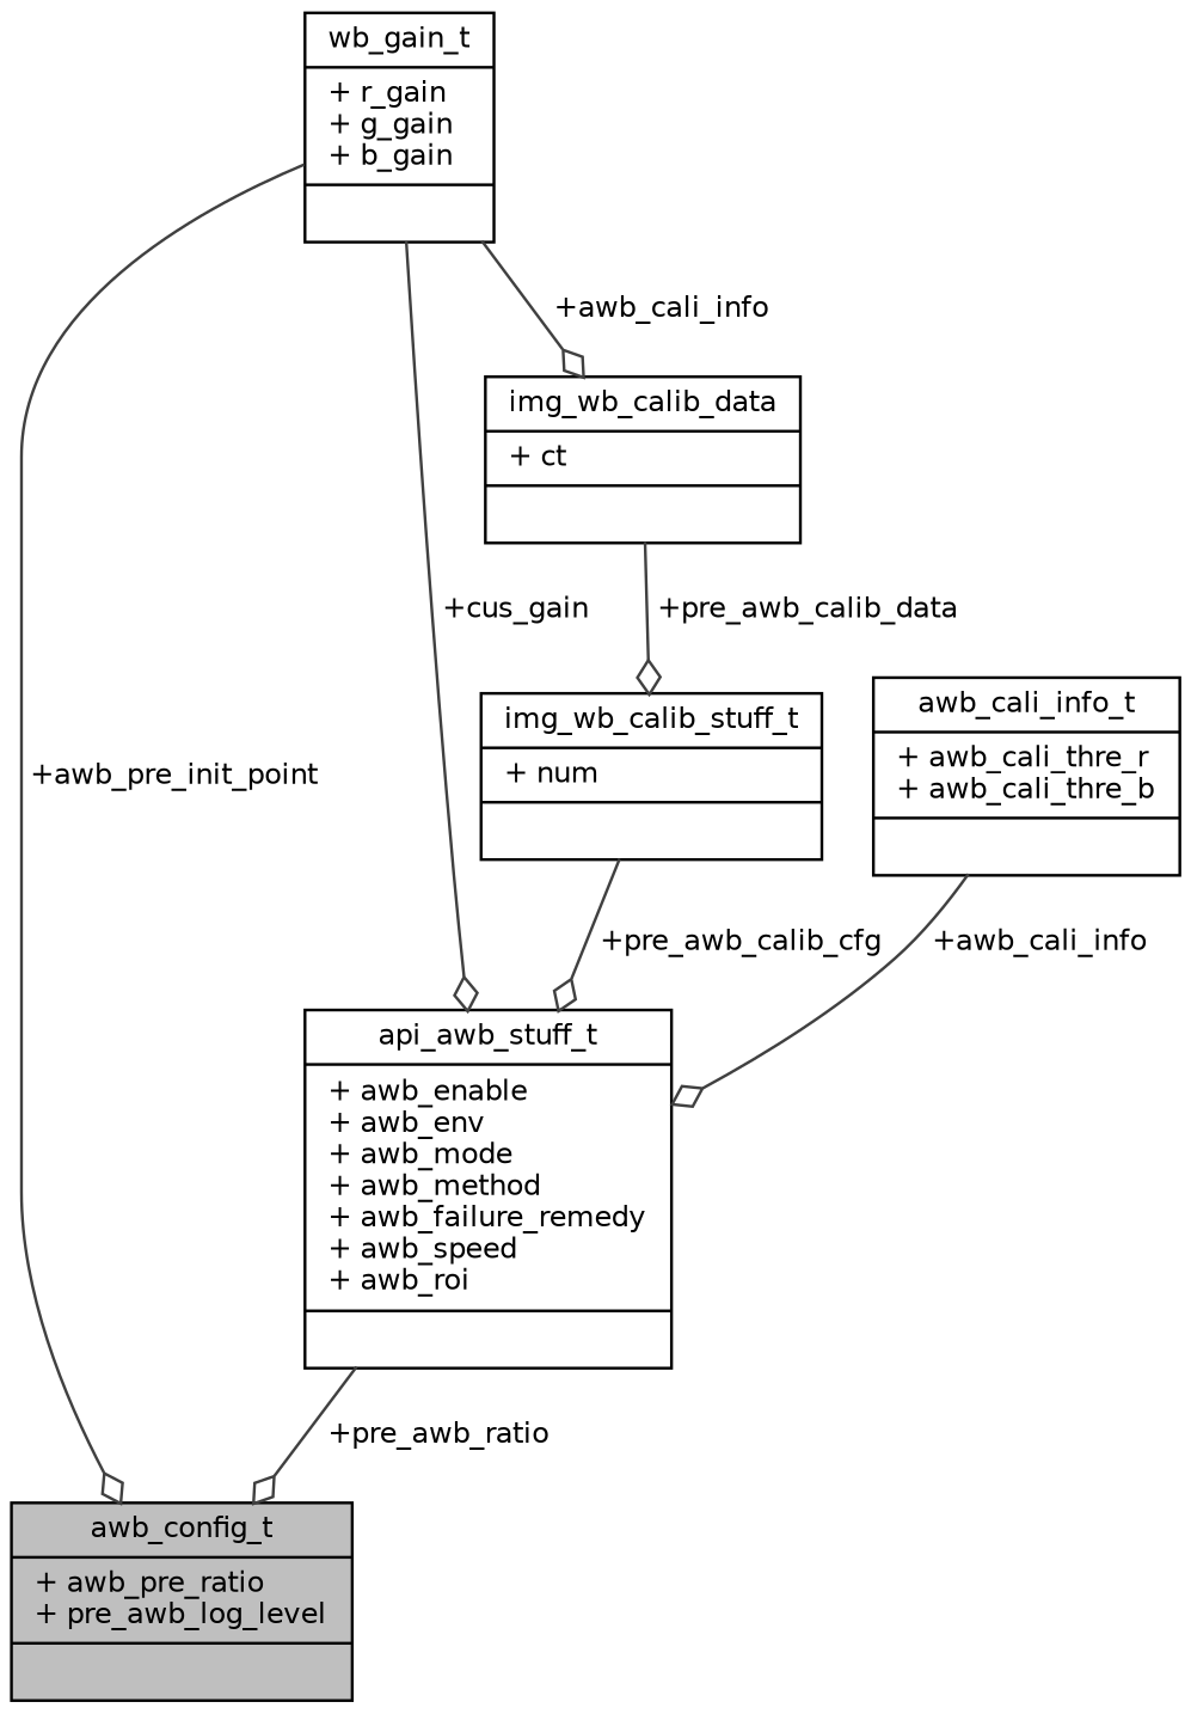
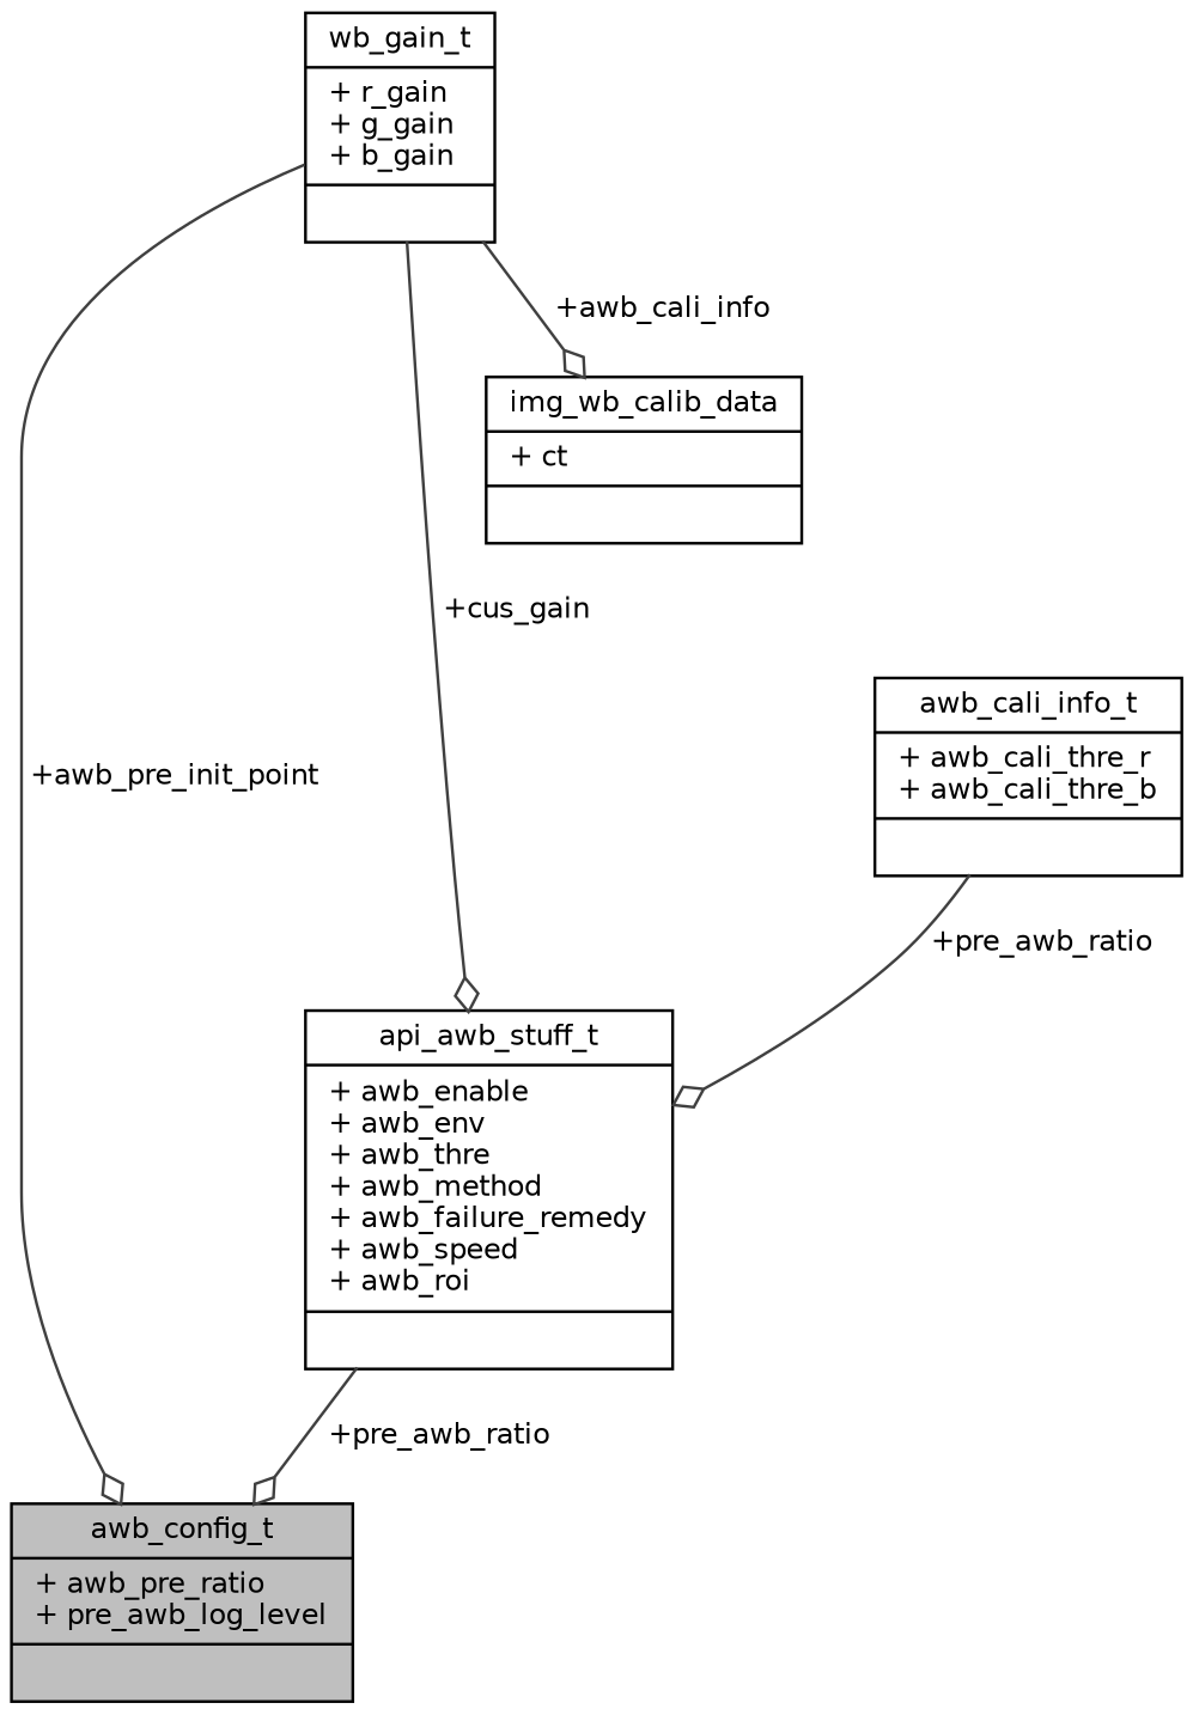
  digraph {
    fontname="DejaVu Sans"
    node [color=black fontname="DejaVu Sans" fontsize=10 shape=record]
    edge [arrowhead=odiamond color=grey25 fontname="DejaVu Sans" fontsize=10 labelfontname=Helvetica labelfontsize=10 style=solid]
    n1 [fillcolor=grey75 fontcolor=black height=0.2 label="{awb_config_t\n|+ awb_pre_ratio\l+ pre_awb_log_level\l|}" style=filled width=0.4]
-   n2 [height=0.2 label="{api_awb_stuff_t\n|+ awb_enable\l+ awb_env\l+ awb_mode\l+ awb_method\l+ awb_failure_remedy\l+ awb_speed\l+ awb_roi\l|}" width=0.4]
+   n2 [height=0.2 label="{api_awb_stuff_t\n|+ awb_enable\l+ awb_env\l+ awb_thre\l+ awb_method\l+ awb_failure_remedy\l+ awb_speed\l+ awb_roi\l|}" width=0.4]
    n3 [height=0.2 label="{wb_gain_t\n|+ r_gain\l+ g_gain\l+ b_gain\l|}" width=0.4]
    n4 [height=0.2 label="{img_wb_calib_data\n|+ ct\l|}" width=0.4]
    n5 [height=0.2 label="{awb_cali_info_t\n|+ awb_cali_thre_r\l+ awb_cali_thre_b\l|}" width=0.4]
-   n6 [height=0.2 label="{img_wb_calib_stuff_t\n|+ num\l|}" width=0.4]
    n2 -> n1 [label=" +pre_awb_ratio"]
    n3 -> n1 [label=" +awb_pre_init_point"]
    n3 -> n2 [label=" +cus_gain"]
    n3 -> n4 [label=" +awb_cali_info"]
-   n4 -> n6 [label=" +pre_awb_calib_data"]
-   n5 -> n2 [label=" +awb_cali_info"]
-   n6 -> n2 [label=" +pre_awb_calib_cfg"]
+   n5 -> n2 [label=" +pre_awb_ratio"]
  }
